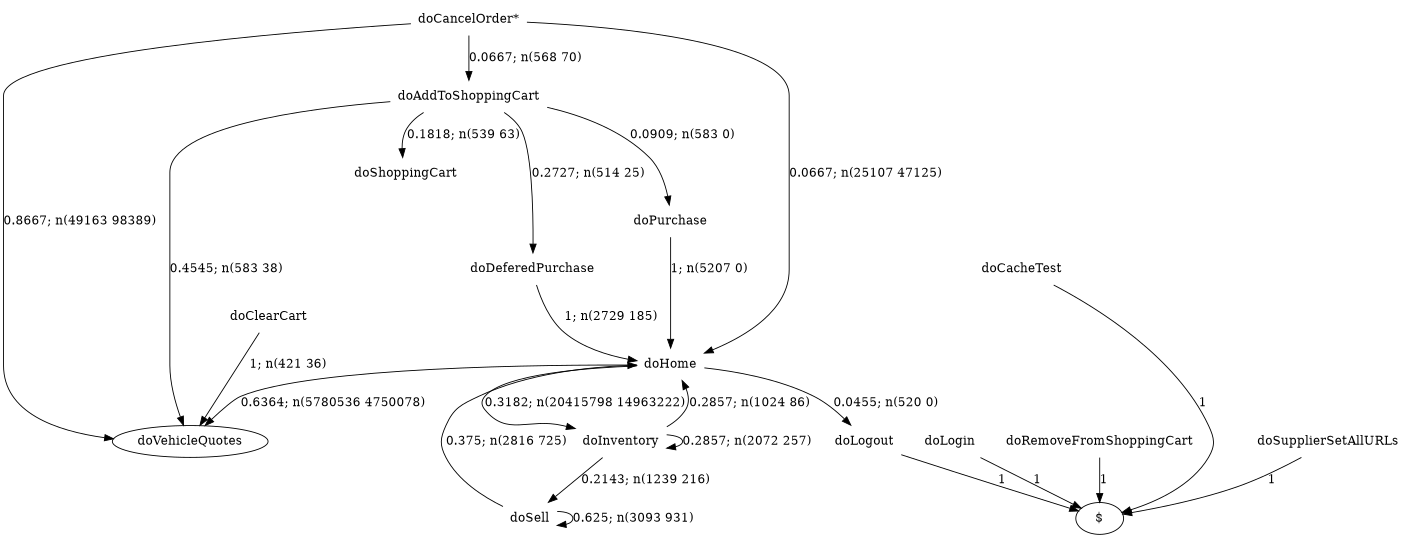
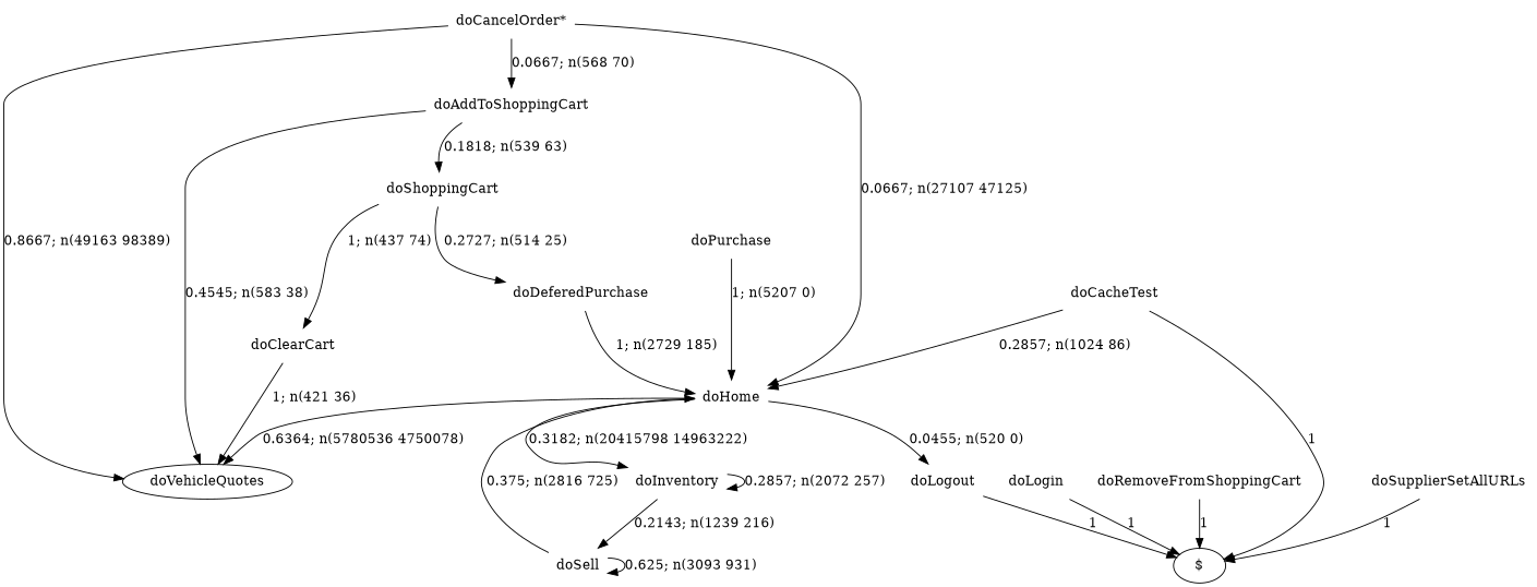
  digraph {
    node [shape=none]
    edge [style=solid]
    n1 [label="doCancelOrder*"]
    n2 [label=doAddToShoppingCart]
    n3 [label=doHome]
    doVehicleQuotes [shape=""]
    n5 [label=doDeferedPurchase]
    n6 [label=doShoppingCart]
    n7 [label=doPurchase]
    n8 [label=doInventory]
    n9 [label=doLogout]
    n10 [label=doSupplierSetAllURLs]
    "$" [shape=""]
    n12 [label=doCacheTest]
    n13 [label=doLogin]
    n14 [label=doClearCart]
    n15 [label=doSell]
    n16 [label=doRemoveFromShoppingCart]
    n1 -> n2 [label="0.0667; n(568 70)"]
-   n1 -> n3 [label="0.0667; n(25107 47125)"]
+   n1 -> n3 [label="0.0667; n(27107 47125)"]
    n1 -> doVehicleQuotes [label="0.8667; n(49163 98389)"]
    n2 -> doVehicleQuotes [label="0.4545; n(583 38)"]
-   n2 -> n5 [label="0.2727; n(514 25)"]
+   n6 -> n5 [label="0.2727; n(514 25)"]
    n2 -> n6 [label="0.1818; n(539 63)"]
-   n2 -> n7 [label="0.0909; n(583 0)"]
    n3 -> doVehicleQuotes [label="0.6364; n(5780536 4750078)"]
    n3 -> n8 [label="0.3182; n(20415798 14963222)"]
    n3 -> n9 [label="0.0455; n(520 0)"]
    n5 -> n3 [label="1; n(2729 185)"]
+   n6 -> n14 [label="1; n(437 74)"]
    n7 -> n3 [label="1; n(5207 0)"]
-   n8 -> n3 [label="0.2857; n(1024 86)"]
+   n12 -> n3 [label="0.2857; n(1024 86)"]
    n8 -> n8 [label="0.2857; n(2072 257)"]
    n8 -> n15 [label="0.2143; n(1239 216)"]
    n9 -> "$" [label=1]
    n10 -> "$" [label=1]
    n12 -> "$" [label=1]
    n13 -> "$" [label=1]
    n14 -> doVehicleQuotes [label="1; n(421 36)"]
    n15 -> n3 [label="0.375; n(2816 725)"]
    n15 -> n15 [label="0.625; n(3093 931)"]
    n16 -> "$" [label=1]
  }
